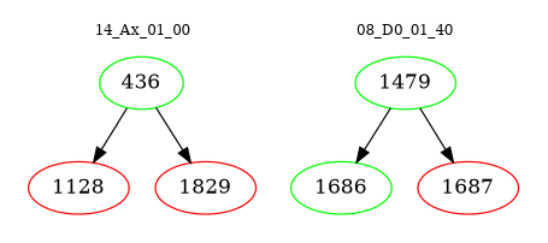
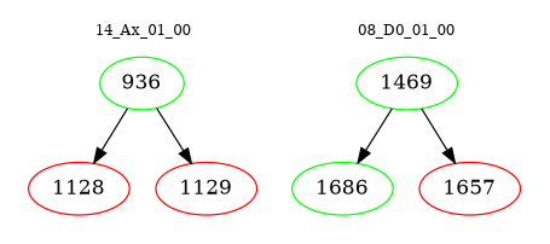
  digraph {
    node [color=green]
    edge [color=black]
-   n1 [label=436]
+   n1 [label=936]
    n2 [color=red label=1128]
-   n3 [color=red label=1829]
-   n4 [label=1479]
+   n3 [color=red label=1129]
+   n4 [label=1469]
    n5 [label=1686]
-   n6 [color=red label=1687]
+   n6 [color=red label=1657]
    subgraph cluster_1 {
      color=white
      fontsize=10
      label="14_Ax_01_00"
      n1
      n2
      n3
    }
    subgraph cluster_2 {
      color=white
      fontsize=10
-     label="08_D0_01_40"
+     label="08_D0_01_00"
      n4
      n5
      n6
    }
    n1 -> n2
    n1 -> n3
    n4 -> n5
    n4 -> n6
  }
